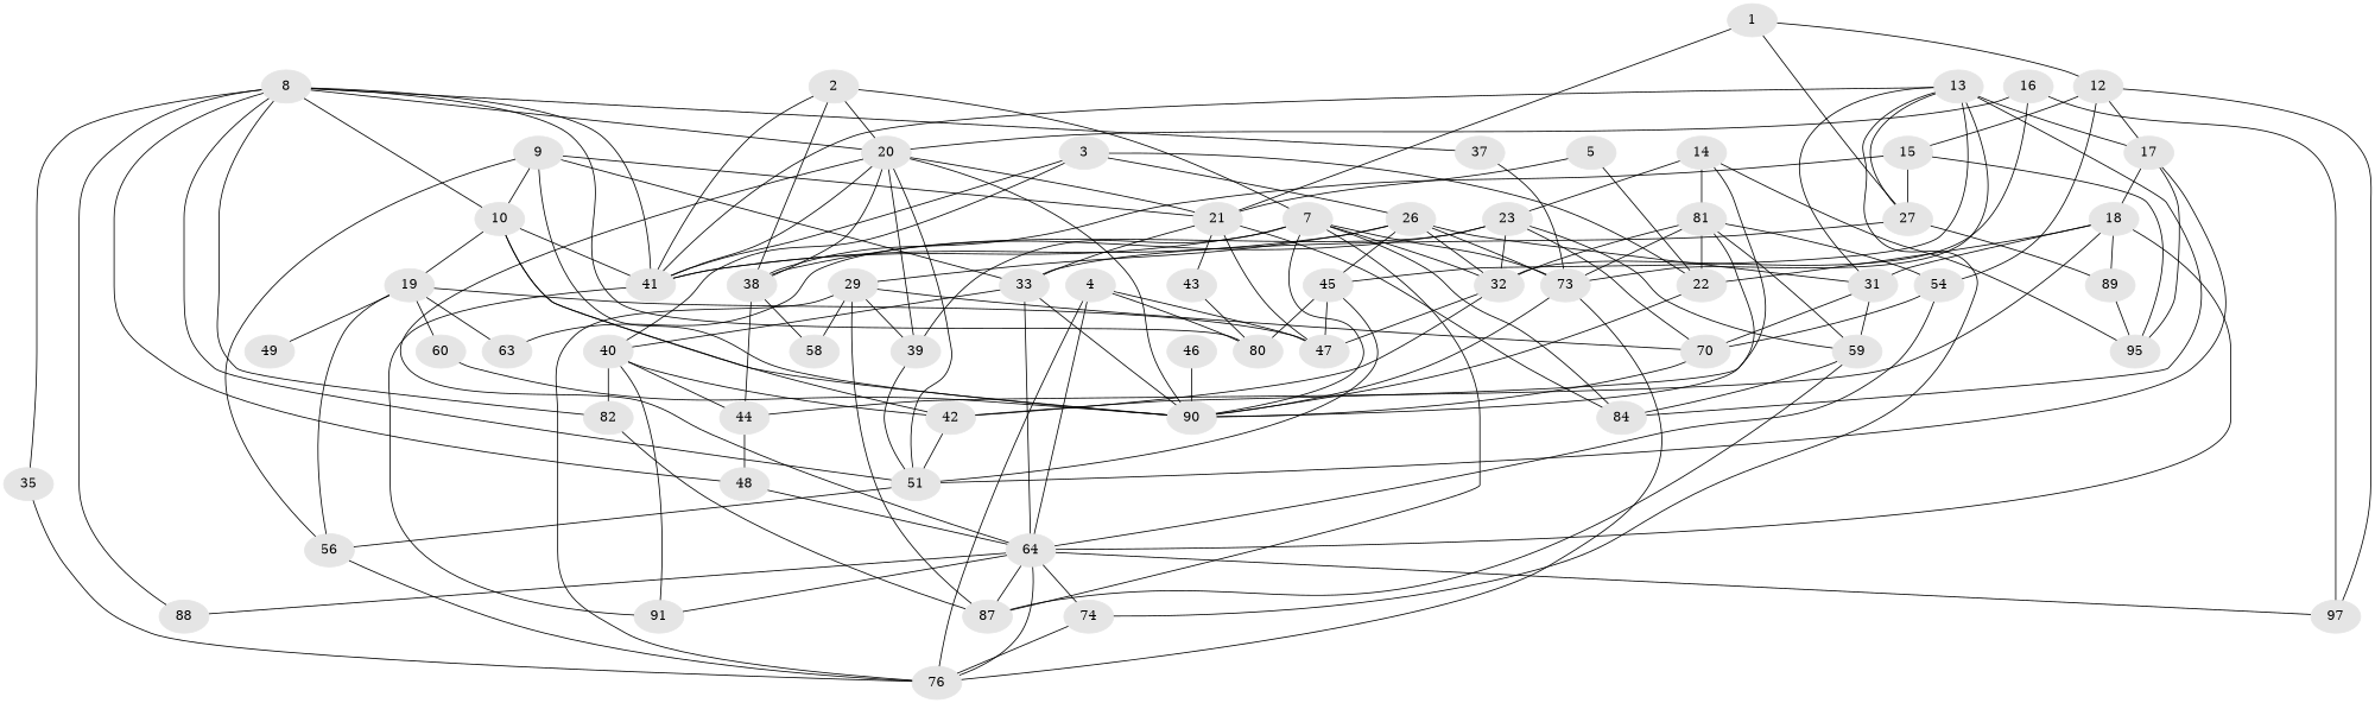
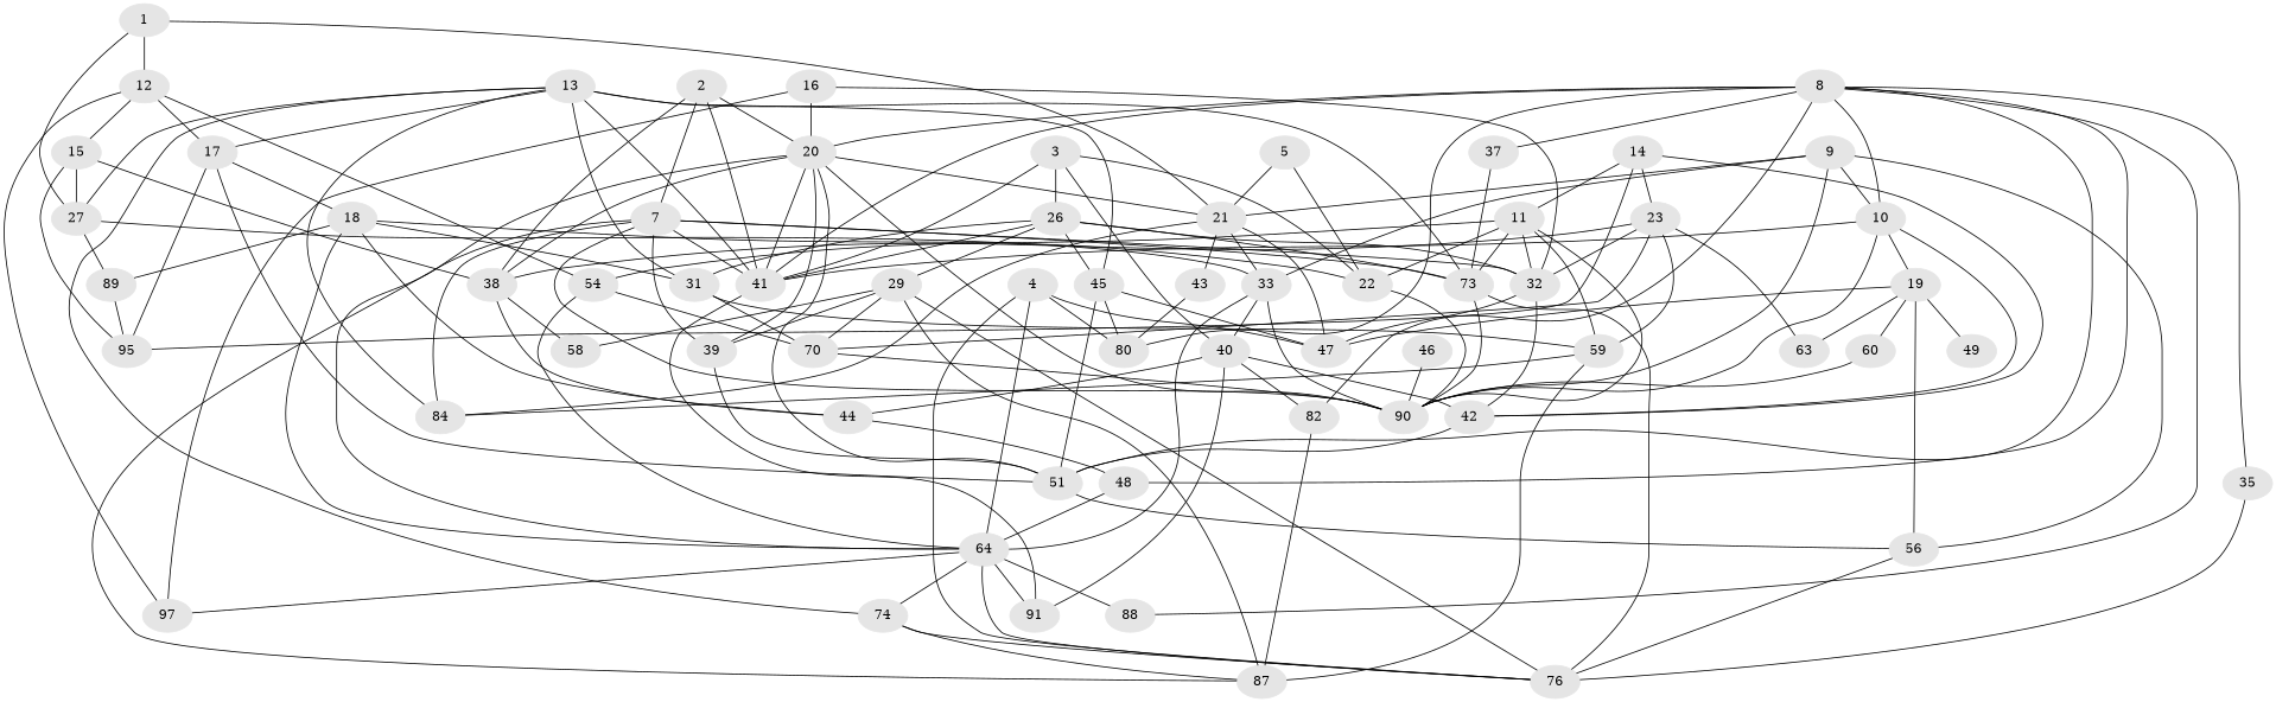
  graph {
    node [color=gray90 style=filled]
    12 [super="+81"]
    54
    15 [super="+28"]
    17
    97
    1
    21 [super="+50"]
    27
    47
    84
    33 [super="+61"]
    43
    89
    2 [super="+6"]
    7 [super="+62"]
    20 [super="+71"]
    38 [super="+68"]
    41 [super="+77"]
    32 [super="+78"]
    39 [super="+79"]
    73 [super="+85"]
    87 [super="+99"]
    90 [super="+96"]
    64 [super="+67"]
    51
    44
    58
    91
    3 [super="+86"]
    22 [super="+100"]
    26 [super="+75"]
    40 [super="+52"]
-   11 [super="+69" label=81]
+   11 [super="+69"]
    59 [super="+66"]
    31 [super="+34"]
    45 [super="+55"]
    29 [super="+92"]
    82
    42 [super="+93"]
    4 [super="+57"]
    76 [super="+83"]
    80 [super="+98"]
    88
    74
    5
    8 [super="+53"]
    10 [super="+65"]
    35
    37
    48
    19 [super="+36"]
    56
    9 [super="+30"]
    49
    60
    63
    70 [super="+72"]
    95
    18 [super="+24"]
    13 [super="+25"]
    23 [super="+94"]
    14
    16
    46
    12 -- 54
    12 -- 15
    12 -- 17
    12 -- 97
    54 -- 64
    54 -- 70
    15 -- 27
    15 -- 38
    15 -- 95
    17 -- 51
    17 -- 95
    17 -- 18
    1 -- 12
    1 -- 21
    1 -- 27
    21 -- 47
    21 -- 84
    21 -- 33
    21 -- 43
    27 -- 33
    27 -- 89
    33 -- 90
    33 -- 64
    33 -- 40
    43 -- 80
    89 -- 95
    2 -- 7
    2 -- 20
    2 -- 38
    2 -- 41
    7 -- 84
    7 -- 41
    7 -- 32
    7 -- 39
    7 -- 73
    7 -- 87
    7 -- 90
    20 -- 21
    20 -- 38
    20 -- 41
    20 -- 39
    20 -- 90
    20 -- 64
    20 -- 51
    38 -- 44
    38 -- 58
    41 -- 91
    32 -- 47
    32 -- 42
    39 -- 51
    73 -- 90
    73 -- 76
    64 -- 97
    64 -- 91
    64 -- 76
    64 -- 88
    64 -- 74
    51 -- 56
    44 -- 48
    3 -- 41
    3 -- 22
    3 -- 26
    3 -- 40
    22 -- 90
    26 -- 41
    26 -- 32
    26 -- 73 [weight=2]
    26 -- 31
    26 -- 45
    26 -- 29
    40 -- 44
    40 -- 91
    40 -- 82
    40 -- 42
    11 -- 54
    11 -- 32
    11 -- 73
    11 -- 90
    11 -- 22
    11 -- 59
    59 -- 84
    59 -- 87 [weight=2]
    31 -- 59
    31 -- 70
    45 -- 47
    45 -- 51
    45 -- 80
    29 -- 39
    29 -- 87
    29 -- 58
    29 -- 76
    29 -- 70
    82 -- 87
    42 -- 51
    4 -- 47
    4 -- 64
    4 -- 76
    4 -- 80
-   64 -- 87
+   74 -- 87
    74 -- 76
    5 -- 21
    5 -- 22
    8 -- 20
    8 -- 41
    8 -- 51
    8 -- 82
    8 -- 80
    8 -- 88
    8 -- 10
    8 -- 35
    8 -- 37
    8 -- 48
    10 -- 41
    10 -- 90
    10 -- 42
    10 -- 19
    35 -- 76
    37 -- 73
    48 -- 64
    19 -- 47
    19 -- 56
    19 -- 49
    19 -- 60
    19 -- 63
    56 -- 76
    9 -- 21
    9 -- 33
    9 -- 90
    9 -- 10
    9 -- 56
    60 -- 90
    70 -- 90
    18 -- 89
    18 -- 64
    18 -- 44
    18 -- 22
    18 -- 31
    13 -- 17
    13 -- 27
    13 -- 84
    13 -- 41
    13 -- 73 [weight=2]
    13 -- 31
    13 -- 45
    13 -- 74
    23 -- 38
    23 -- 32
    23 -- 59
    23 -- 63
    23 -- 70
    14 -- 11
    14 -- 42
    14 -- 95
    14 -- 23
    16 -- 97
    16 -- 20
    16 -- 32
    46 -- 90
  }
